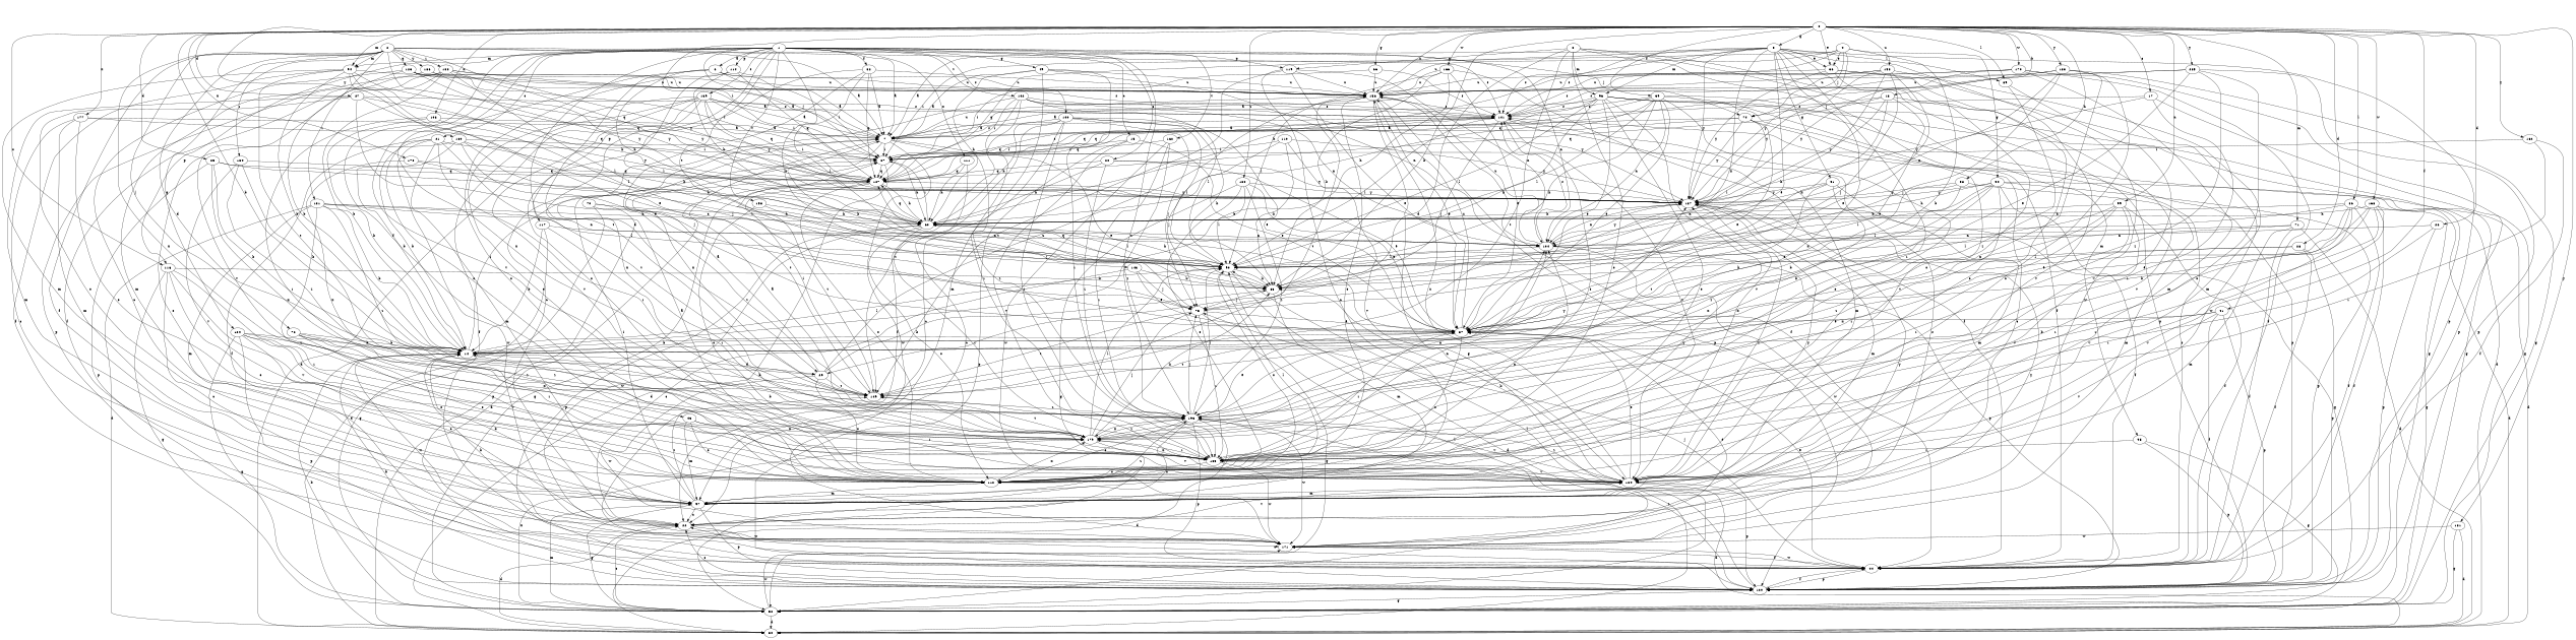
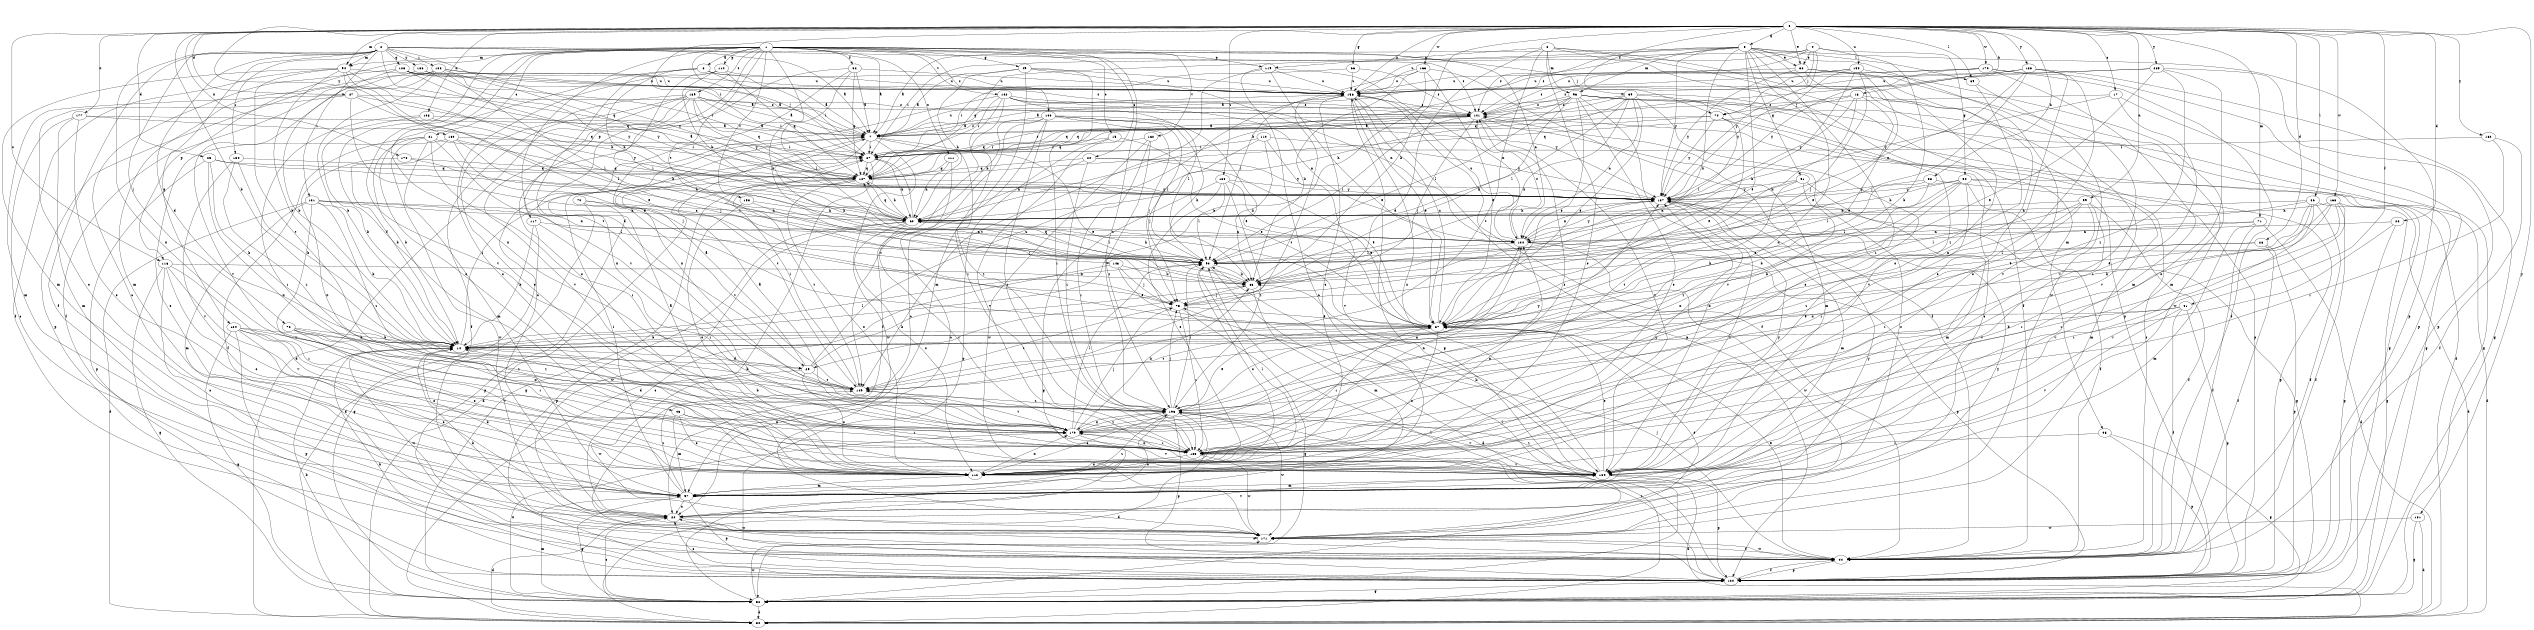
  strict digraph {
    0
    5
    13
    14
    17
    25
    26
    27
    28
    36
    39
    41
    n13 [label=66]
    58
    67
    83
    86
    89
    n19 [label=71]
    94
    99
    103
    153
    156
    166
    168
    170
    177
    178
    180
    181
    182
    183
    n34 [label=285]
    188
    116
    7
    179
    127
    141
    187
    96
    112
    120
    37
    51
    60
    135
    171
    164
    74
    29
    90
    52
    104
    97
    44
    30
    75
    193
    149
    110
    22
    1
    6
    n66 [label=15]
    20
    21
    n69 [label=32]
    43
    49
    111
    114
    117
    119
    139
    140
    142
    143
    158
    162
    70
    2
    72
    123
    124
    131
    133
    134
    186
    3
    95
    4
    50
    0 -> 5 [label=a]
    0 -> 13 [label=b]
    0 -> 14 [label=b]
    0 -> 17 [label=c]
    0 -> 25 [label=d]
    0 -> 26 [label=d]
    0 -> 27 [label=d]
    0 -> 28 [label=d]
    0 -> 36 [label=e]
    0 -> 39 [label=f]
    0 -> 41 [label=f]
    0 -> n13 [label=g]
    0 -> 58 [label=h]
    0 -> 67 [label=i]
    0 -> 83 [label=k]
    0 -> 86 [label=l]
    0 -> 89 [label=l]
    0 -> n19 [label=m]
    0 -> 94 [label=m]
    0 -> 99 [label=n]
    0 -> 103 [label=n]
    0 -> 153 [label=u]
    0 -> 156 [label=u]
    0 -> 166 [label=w]
    0 -> 168 [label=w]
    0 -> 170 [label=w]
    0 -> 177 [label=x]
    0 -> 178 [label=x]
    0 -> 180 [label=y]
    0 -> 181 [label=y]
    0 -> 182 [label=y]
    0 -> 183 [label=y]
    0 -> n34 [label=y]
    0 -> 188 [label=z]
    0 -> 116 [label=o]
    5 -> 36 [label=e]
    5 -> 83 [label=k]
    5 -> 89 [label=l]
    5 -> 7 [label=a]
    5 -> 179 [label=x]
    5 -> 127 [label=q]
    5 -> 141 [label=s]
    5 -> 187 [label=y]
    5 -> 96 [label=m]
    5 -> 112 [label=o]
    5 -> 120 [label=p]
    5 -> 37 [label=e]
    5 -> 51 [label=g]
    5 -> 60 [label=h]
    5 -> 135 [label=r]
    5 -> 171 [label=w]
    13 -> 83 [label=k]
    13 -> 127 [label=q]
    13 -> 187 [label=y]
    13 -> 37 [label=e]
    13 -> 164 [label=v]
    13 -> 74 [label=j]
    14 -> 67 [label=i]
    14 -> 171 [label=w]
    14 -> 29 [label=d]
    14 -> 90 [label=l]
    17 -> 141 [label=s]
    17 -> 187 [label=y]
    17 -> 135 [label=r]
    17 -> 52 [label=g]
    25 -> 14 [label=b]
    25 -> 179 [label=x]
    25 -> 127 [label=q]
    25 -> 120 [label=p]
    25 -> 60 [label=h]
    26 -> 120 [label=p]
    26 -> 135 [label=r]
    26 -> 104 [label=n]
    27 -> 127 [label=q]
    27 -> 141 [label=s]
    27 -> 112 [label=o]
    27 -> 37 [label=e]
    27 -> 90 [label=l]
    27 -> 97 [label=m]
    28 -> 83 [label=k]
    28 -> 120 [label=p]
    28 -> 90 [label=l]
    28 -> 44 [label=f]
    36 -> 156 [label=u]
    36 -> 187 [label=y]
    36 -> 112 [label=o]
    36 -> 171 [label=w]
    36 -> 164 [label=v]
    39 -> 83 [label=k]
    39 -> 127 [label=q]
    39 -> 141 [label=s]
    39 -> 112 [label=o]
    39 -> 37 [label=e]
    39 -> 60 [label=h]
    39 -> 164 [label=v]
    39 -> 90 [label=l]
    39 -> 52 [label=g]
    39 -> 104 [label=n]
    41 -> 14 [label=b]
    41 -> 120 [label=p]
    41 -> 37 [label=e]
    41 -> 164 [label=v]
    41 -> 44 [label=f]
    n13 -> 67 [label=i]
    n13 -> 156 [label=u]
    n13 -> 141 [label=s]
    58 -> 14 [label=b]
    58 -> 187 [label=y]
    58 -> 37 [label=e]
    58 -> 97 [label=m]
    67 -> 127 [label=q]
    67 -> 141 [label=s]
    67 -> 60 [label=h]
    67 -> 30 [label=d]
    83 -> 127 [label=q]
    83 -> 97 [label=m]
    83 -> 75 [label=j]
    86 -> 37 [label=e]
    86 -> 60 [label=h]
    86 -> 135 [label=r]
    86 -> 164 [label=v]
    86 -> 90 [label=l]
    86 -> 52 [label=g]
    86 -> 44 [label=f]
    89 -> 164 [label=v]
    89 -> 193 [label=z]
    n19 -> 90 [label=l]
    n19 -> 104 [label=n]
    n19 -> 97 [label=m]
    n19 -> 44 [label=f]
    n19 -> 30 [label=d]
    94 -> 14 [label=b]
    94 -> 156 [label=u]
    94 -> 127 [label=q]
    94 -> 37 [label=e]
    94 -> 60 [label=h]
    94 -> 97 [label=m]
    94 -> 44 [label=f]
    94 -> 149 [label=t]
    99 -> 14 [label=b]
    99 -> 179 [label=x]
    99 -> 60 [label=h]
    99 -> 135 [label=r]
    99 -> 164 [label=v]
    99 -> 44 [label=f]
    99 -> 193 [label=z]
    103 -> 14 [label=b]
    103 -> 7 [label=a]
    103 -> 135 [label=r]
    103 -> 75 [label=j]
    153 -> 83 [label=k]
    153 -> 156 [label=u]
    153 -> 7 [label=a]
    153 -> 187 [label=y]
    153 -> 37 [label=e]
    153 -> 97 [label=m]
    153 -> 75 [label=j]
    156 -> 141 [label=s]
    156 -> 112 [label=o]
    156 -> 120 [label=p]
    156 -> 37 [label=e]
    156 -> 52 [label=g]
    156 -> 44 [label=f]
    156 -> 149 [label=t]
    166 -> 14 [label=b]
    166 -> 83 [label=k]
    166 -> 156 [label=u]
    166 -> 37 [label=e]
    166 -> 90 [label=l]
    166 -> 44 [label=f]
    168 -> 14 [label=b]
    168 -> 37 [label=e]
    168 -> 60 [label=h]
    168 -> 135 [label=r]
    168 -> 164 [label=v]
    168 -> 44 [label=f]
    168 -> 30 [label=d]
    170 -> 156 [label=u]
    170 -> 127 [label=q]
    170 -> 141 [label=s]
    170 -> 120 [label=p]
    170 -> 97 [label=m]
    170 -> 44 [label=f]
    177 -> 7 [label=a]
    177 -> 187 [label=y]
    177 -> 112 [label=o]
    177 -> 97 [label=m]
    177 -> 22 [label=c]
    178 -> 179 [label=x]
    178 -> 127 [label=q]
    178 -> 90 [label=l]
    180 -> 14 [label=b]
    180 -> 67 [label=i]
    180 -> 83 [label=c]
    180 -> 112 [label=o]
    180 -> 60 [label=h]
    180 -> 75 [label=j]
    181 -> 171 [label=w]
    181 -> 52 [label=g]
    181 -> 30 [label=d]
    182 -> 67 [label=i]
    182 -> 135 [label=r]
    182 -> 44 [label=f]
    183 -> 156 [label=u]
    183 -> 179 [label=x]
    183 -> 187 [label=y]
    183 -> 112 [label=o]
    183 -> 52 [label=g]
    183 -> 104 [label=n]
    183 -> 75 [label=j]
    n34 -> 156 [label=u]
    n34 -> 141 [label=s]
    n34 -> 112 [label=o]
    n34 -> 120 [label=p]
    n34 -> 37 [label=e]
    n34 -> 193 [label=z]
    188 -> 187 [label=y]
    188 -> 112 [label=o]
    188 -> 37 [label=e]
    188 -> 90 [label=l]
    188 -> 52 [label=g]
    188 -> 193 [label=z]
    116 -> 83 [label=k]
    116 -> 112 [label=o]
    116 -> 135 [label=r]
    116 -> 164 [label=v]
    116 -> 52 [label=g]
    116 -> 22 [label=c]
    7 -> 67 [label=i]
    7 -> 83 [label=k]
    7 -> 156 [label=u]
    7 -> 141 [label=s]
    7 -> 37 [label=e]
    7 -> 171 [label=w]
    7 -> 193 [label=z]
    7 -> 149 [label=t]
    179 -> 14 [label=b]
    179 -> 83 [label=k]
    179 -> 7 [label=a]
    179 -> 135 [label=r]
    179 -> 164 [label=v]
    179 -> 90 [label=l]
    179 -> 104 [label=n]
    179 -> 75 [label=j]
    179 -> 193 [label=z]
    179 -> 149 [label=t]
    127 -> 187 [label=y]
    127 -> 112 [label=o]
    127 -> 60 [label=h]
    127 -> 52 [label=g]
    127 -> 30 [label=d]
    127 -> 149 [label=t]
    141 -> 7 [label=a]
    141 -> 127 [label=q]
    141 -> 164 [label=v]
    141 -> 90 [label=l]
    141 -> 97 [label=m]
    141 -> 75 [label=j]
    187 -> 60 [label=h]
    187 -> 164 [label=v]
    187 -> 52 [label=g]
    187 -> 104 [label=n]
    187 -> 97 [label=m]
    96 -> 83 [label=k]
    96 -> 7 [label=a]
    96 -> 127 [label=q]
    96 -> 141 [label=s]
    96 -> 112 [label=o]
    96 -> 120 [label=p]
    96 -> 37 [label=e]
    96 -> 164 [label=v]
    96 -> 90 [label=l]
    96 -> 52 [label=g]
    96 -> 30 [label=d]
    112 -> 7 [label=a]
    112 -> 179 [label=x]
    112 -> 187 [label=y]
    112 -> 90 [label=l]
    112 -> 104 [label=n]
    112 -> 97 [label=m]
    120 -> 14 [label=b]
    120 -> 90 [label=l]
    120 -> 52 [label=g]
    120 -> 44 [label=f]
    120 -> 193 [label=z]
    120 -> 22 [label=c]
    37 -> 14 [label=b]
    37 -> 156 [label=u]
    37 -> 112 [label=o]
    37 -> 135 [label=r]
    37 -> 149 [label=t]
    51 -> 179 [label=x]
    51 -> 187 [label=y]
    51 -> 104 [label=n]
    51 -> 97 [label=m]
    51 -> 149 [label=t]
    60 -> 67 [label=i]
    60 -> 127 [label=q]
    60 -> 112 [label=o]
    60 -> 120 [label=p]
    60 -> 135 [label=r]
    60 -> 171 [label=w]
    60 -> 90 [label=l]
    60 -> 104 [label=n]
    135 -> 179 [label=x]
    135 -> 141 [label=s]
    135 -> 112 [label=o]
    135 -> 171 [label=w]
    135 -> 164 [label=v]
    135 -> 104 [label=n]
    171 -> 14 [label=b]
    171 -> 141 [label=s]
    171 -> 187 [label=y]
    171 -> 37 [label=e]
    171 -> 44 [label=f]
    164 -> 83 [label=k]
    164 -> 156 [label=u]
    164 -> 187 [label=y]
    164 -> 120 [label=p]
    164 -> 37 [label=e]
    164 -> 97 [label=m]
    164 -> 30 [label=d]
    164 -> 193 [label=z]
    74 -> 7 [label=a]
    74 -> 127 [label=q]
    74 -> 187 [label=y]
    74 -> 37 [label=e]
    74 -> 90 [label=l]
    74 -> 22 [label=c]
    29 -> 83 [label=k]
    29 -> 156 [label=u]
    29 -> 7 [label=a]
    29 -> 112 [label=o]
    29 -> 171 [label=w]
    29 -> 149 [label=t]
    90 -> 83 [label=k]
    90 -> 112 [label=o]
    90 -> 60 [label=h]
    90 -> 30 [label=d]
    52 -> 14 [label=b]
    52 -> 179 [label=x]
    52 -> 171 [label=w]
    52 -> 90 [label=l]
    52 -> 97 [label=m]
    52 -> 30 [label=d]
    52 -> 22 [label=c]
    104 -> 156 [label=u]
    104 -> 141 [label=s]
    104 -> 187 [label=y]
    104 -> 120 [label=p]
    104 -> 171 [label=w]
    104 -> 90 [label=l]
    97 -> 14 [label=b]
    97 -> 67 [label=i]
    97 -> 120 [label=p]
    97 -> 52 [label=g]
    97 -> 193 [label=z]
    97 -> 149 [label=t]
    97 -> 22 [label=c]
    44 -> 141 [label=s]
    44 -> 120 [label=p]
    44 -> 37 [label=e]
    44 -> 171 [label=w]
    44 -> 75 [label=j]
    44 -> 22 [label=c]
    75 -> 37 [label=e]
    75 -> 135 [label=r]
    75 -> 52 [label=g]
    75 -> 149 [label=t]
    193 -> 179 [label=x]
    193 -> 187 [label=y]
    193 -> 112 [label=o]
    193 -> 120 [label=p]
    193 -> 37 [label=e]
    193 -> 171 [label=w]
    193 -> 164 [label=v]
    193 -> 90 [label=l]
    193 -> 30 [label=d]
    193 -> 75 [label=j]
    193 -> 22 [label=c]
    149 -> 14 [label=b]
    149 -> 67 [label=i]
    149 -> 193 [label=z]
    110 -> 67 [label=i]
    110 -> 83 [label=k]
    110 -> 187 [label=y]
    110 -> 164 [label=v]
    110 -> 75 [label=j]
    22 -> 187 [label=y]
    22 -> 171 [label=w]
    22 -> 164 [label=v]
    22 -> 30 [label=d]
    1 -> 67 [label=j]
    1 -> 83 [label=k]
    1 -> 94 [label=m]
    1 -> 116 [label=p]
    1 -> 7 [label=a]
    1 -> 179 [label=x]
    1 -> 164 [label=v]
    1 -> 104 [label=n]
    1 -> 193 [label=z]
    1 -> 149 [label=t]
    1 -> 6 [label=a]
    1 -> n66 [label=c]
    1 -> 20 [label=c]
    1 -> 21 [label=c]
    1 -> n69 [label=f]
    1 -> 43 [label=f]
    1 -> 49 [label=g]
    1 -> 111 [label=o]
    1 -> 114 [label=p]
    1 -> 117 [label=p]
    1 -> 119 [label=p]
    1 -> 139 [label=s]
    1 -> 140 [label=s]
    1 -> 142 [label=t]
    1 -> 143 [label=t]
    1 -> 158 [label=v]
    1 -> 162 [label=v]
    6 -> 67 [label=i]
    6 -> 156 [label=u]
    6 -> 7 [label=a]
    6 -> 112 [label=o]
    6 -> 60 [label=h]
    6 -> 29 [label=d]
    n66 -> 67 [label=i]
    n66 -> 120 [label=p]
    n66 -> 37 [label=e]
    n66 -> 164 [label=v]
    20 -> 127 [label=q]
    20 -> 187 [label=y]
    20 -> 37 [label=e]
    20 -> 60 [label=h]
    20 -> 193 [label=z]
    21 -> 14 [label=b]
    21 -> 67 [label=i]
    21 -> 135 [label=r]
    21 -> 171 [label=w]
    21 -> 97 [label=m]
    21 -> 44 [label=f]
    21 -> 149 [label=t]
    n69 -> 156 [label=u]
    n69 -> 7 [label=a]
    n69 -> 127 [label=q]
    n69 -> 112 [label=o]
    n69 -> 90 [label=l]
    n69 -> 22 [label=c]
    43 -> 179 [label=x]
    43 -> 112 [label=o]
    43 -> 135 [label=r]
    43 -> 97 [label=m]
    49 -> 156 [label=u]
    49 -> 7 [label=a]
    49 -> 60 [label=h]
    49 -> 135 [label=r]
    49 -> 104 [label=n]
    49 -> 97 [label=m]
    111 -> 127 [label=q]
    111 -> 60 [label=h]
    111 -> 22 [label=c]
    114 -> 156 [label=u]
    114 -> 127 [label=q]
    114 -> 112 [label=o]
    114 -> 60 [label=h]
    114 -> 90 [label=l]
    117 -> 14 [label=b]
    117 -> 135 [label=r]
    117 -> 52 [label=g]
    117 -> 104 [label=n]
    119 -> 156 [label=u]
    119 -> 37 [label=e]
    119 -> 104 [label=n]
    119 -> 149 [label=t]
    119 -> 22 [label=c]
    139 -> 67 [label=i]
    139 -> 7 [label=a]
    139 -> 179 [label=x]
    139 -> 127 [label=q]
    139 -> 141 [label=s]
    139 -> 187 [label=y]
    139 -> 112 [label=o]
    139 -> 164 [label=v]
    139 -> 44 [label=f]
    139 -> 30 [label=d]
    140 -> 83 [label=k]
    140 -> 7 [label=a]
    140 -> 37 [label=e]
    140 -> 60 [label=h]
    140 -> 135 [label=r]
    140 -> 90 [label=l]
    140 -> 75 [label=j]
    140 -> 149 [label=t]
    140 -> 22 [label=c]
    142 -> 67 [label=i]
    142 -> 179 [label=x]
    142 -> 141 [label=s]
    142 -> 187 [label=y]
    142 -> 135 [label=r]
    142 -> 90 [label=l]
    142 -> 104 [label=n]
    142 -> 44 [label=f]
    143 -> 83 [label=k]
    143 -> 37 [label=e]
    143 -> 75 [label=j]
    143 -> 22 [label=c]
    158 -> 112 [label=o]
    158 -> 60 [label=h]
    158 -> 75 [label=j]
    162 -> 67 [label=i]
    162 -> 135 [label=r]
    162 -> 171 [label=w]
    162 -> 193 [label=z]
    70 -> 120 [label=p]
    70 -> 60 [label=h]
    70 -> 30 [label=d]
    70 -> 149 [label=t]
    2 -> 94 [label=m]
    2 -> 7 [label=a]
    2 -> 179 [label=x]
    2 -> 127 [label=q]
    2 -> 141 [label=s]
    2 -> 187 [label=y]
    2 -> 74 [label=j]
    2 -> 29 [label=d]
    2 -> 44 [label=f]
    2 -> 72 [label=j]
    2 -> 123 [label=q]
    2 -> 124 [label=q]
    2 -> 131 [label=r]
    2 -> 133 [label=r]
    2 -> 134 [label=r]
    2 -> 186 [label=y]
    72 -> 14 [label=b]
    72 -> 179 [label=x]
    72 -> 112 [label=o]
    72 -> 135 [label=r]
    72 -> 193 [label=z]
    123 -> 14 [label=b]
    123 -> 67 [label=i]
    123 -> 156 [label=u]
    123 -> 7 [label=a]
    123 -> 141 [label=s]
    123 -> 187 [label=y]
    123 -> 22 [label=c]
    124 -> 14 [label=b]
    124 -> 112 [label=o]
    124 -> 120 [label=p]
    124 -> 164 [label=v]
    124 -> 52 [label=g]
    124 -> 193 [label=z]
    124 -> 22 [label=c]
    131 -> 14 [label=b]
    131 -> 60 [label=h]
    131 -> 164 [label=v]
    131 -> 90 [label=l]
    131 -> 104 [label=n]
    131 -> 97 [label=m]
    131 -> 30 [label=d]
    131 -> 193 [label=z]
    133 -> 14 [label=b]
    133 -> 156 [label=u]
    133 -> 7 [label=a]
-   133 -> 187 [label=y]
+   133 -> 187 [label=a]
    133 -> 120 [label=p]
    133 -> 164 [label=v]
    133 -> 90 [label=l]
    133 -> 44 [label=f]
    134 -> 14 [label=b]
    134 -> 127 [label=q]
    134 -> 164 [label=v]
    134 -> 193 [label=z]
    186 -> 156 [label=u]
    186 -> 187 [label=y]
    186 -> 97 [label=m]
    3 -> 96 [label=m]
    3 -> 112 [label=o]
    3 -> 120 [label=p]
    3 -> 29 [label=d]
    3 -> 44 [label=f]
    3 -> 149 [label=t]
    3 -> 119 [label=p]
    3 -> 95 [label=m]
    95 -> 120 [label=p]
    95 -> 135 [label=r]
    95 -> 52 [label=g]
    4 -> 14 [label=b]
    4 -> 36 [label=e]
    4 -> 67 [label=i]
    4 -> 156 [label=u]
    4 -> 141 [label=s]
    4 -> 187 [label=y]
    4 -> 74 [label=j]
    4 -> 50 [label=g]
    50 -> 179 [label=x]
    50 -> 187 [label=y]
    50 -> 120 [label=p]
    50 -> 60 [label=h]
    50 -> 135 [label=r]
    50 -> 90 [label=l]
    50 -> 44 [label=f]
    50 -> 30 [label=d]
    50 -> 193 [label=z]
  }
